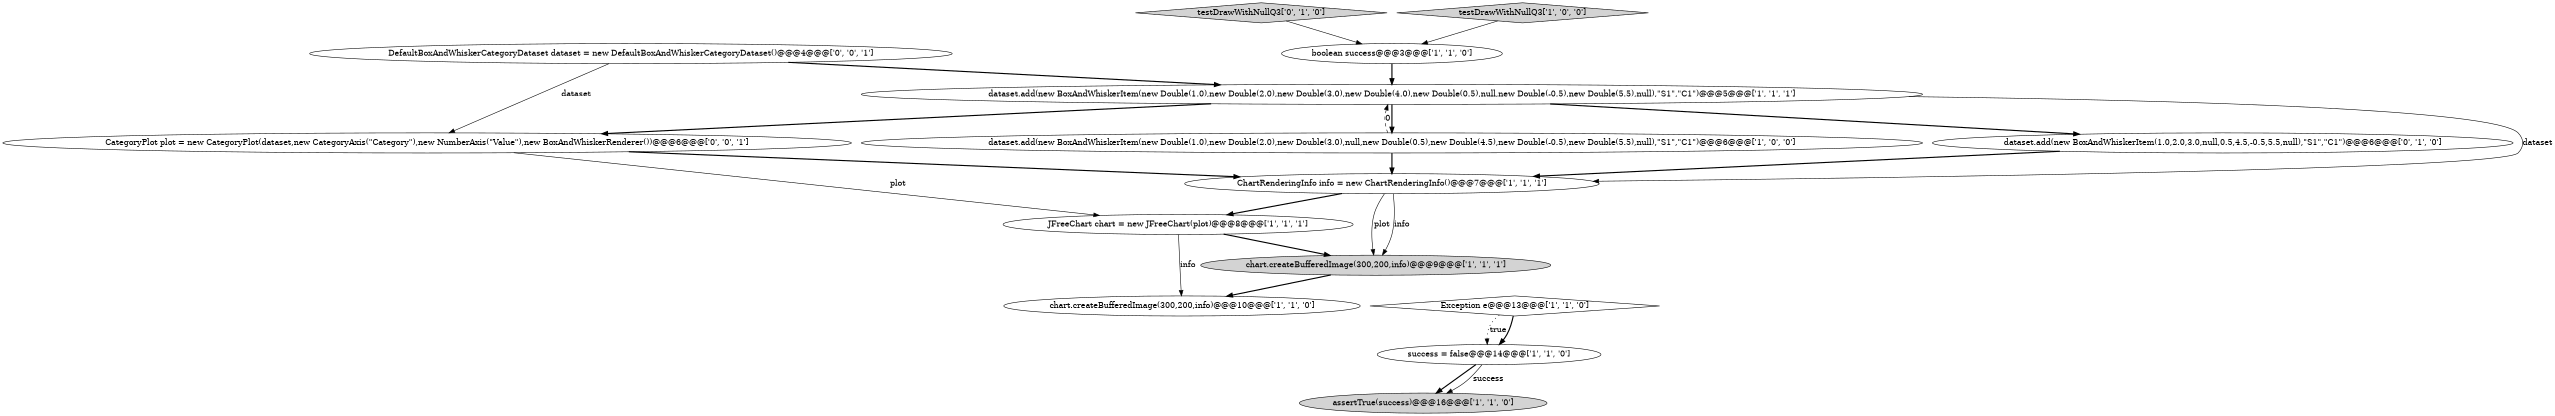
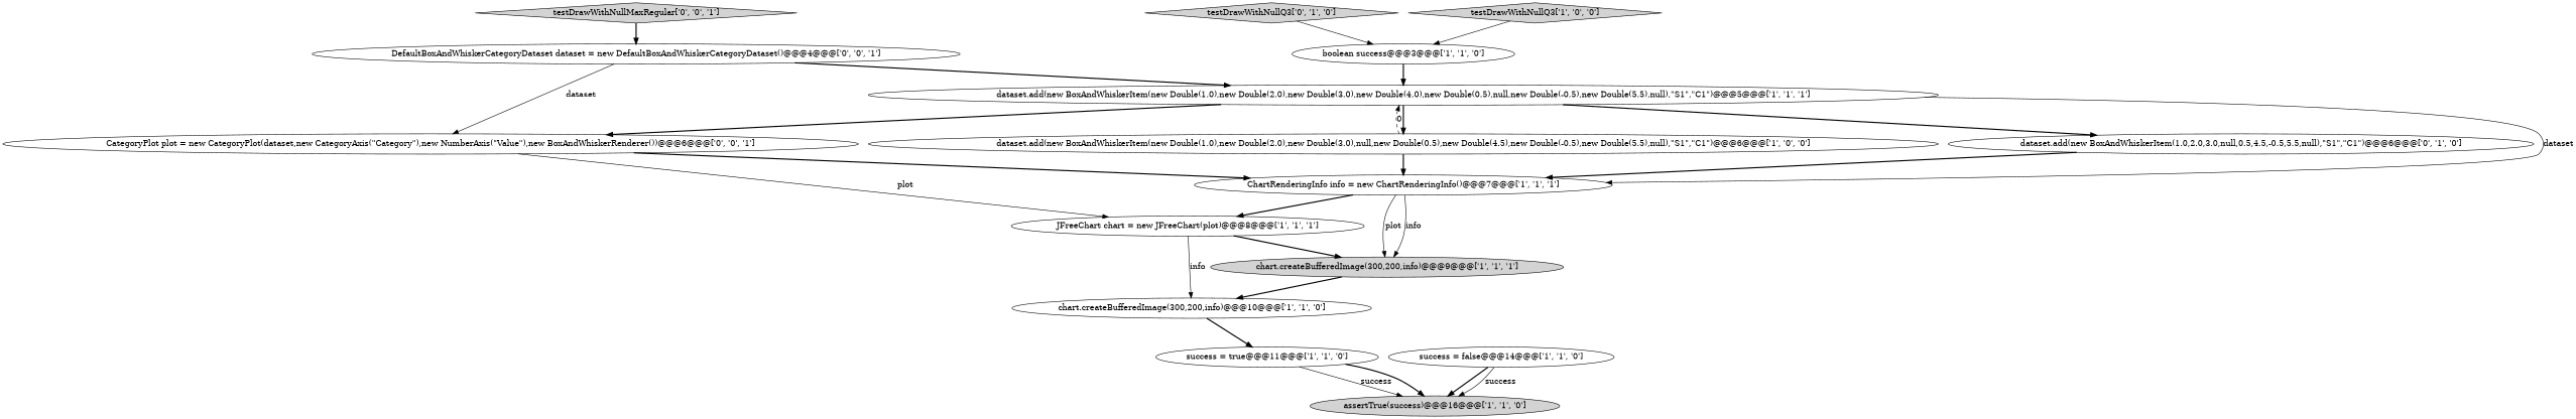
  digraph {
    node [fillcolor=white shape=ellipse style=filled]
    edge [style=bold]
+   n1 [label="success = true@@@11@@@['1', '1', '0']"]
    n2 [fillcolor=lightgray label="assertTrue(success)@@@16@@@['1', '1', '0']"]
    n3 [fillcolor=lightgray label="testDrawWithNullQ3['1', '0', '0']" shape=diamond]
    n4 [label="boolean success@@@3@@@['1', '1', '0']"]
    n5 [label="dataset.add(new BoxAndWhiskerItem(new Double(1.0),new Double(2.0),new Double(3.0),new Double(4.0),new Double(0.5),null,new Double(-0.5),new Double(5.5),null),\"S1\",\"C1\")@@@5@@@['1', '1', '1']"]
+   n6 [fillcolor=lightgray label="testDrawWithNullMaxRegular['0', '0', '1']" shape=diamond]
    n7 [label="DefaultBoxAndWhiskerCategoryDataset dataset = new DefaultBoxAndWhiskerCategoryDataset()@@@4@@@['0', '0', '1']"]
    n8 [label="CategoryPlot plot = new CategoryPlot(dataset,new CategoryAxis(\"Category\"),new NumberAxis(\"Value\"),new BoxAndWhiskerRenderer())@@@6@@@['0', '0', '1']"]
    n9 [label="dataset.add(new BoxAndWhiskerItem(new Double(1.0),new Double(2.0),new Double(3.0),null,new Double(0.5),new Double(4.5),new Double(-0.5),new Double(5.5),null),\"S1\",\"C1\")@@@6@@@['1', '0', '0']"]
    n10 [label="ChartRenderingInfo info = new ChartRenderingInfo()@@@7@@@['1', '1', '1']"]
    n11 [label="dataset.add(new BoxAndWhiskerItem(1.0,2.0,3.0,null,0.5,4.5,-0.5,5.5,null),\"S1\",\"C1\")@@@6@@@['0', '1', '0']"]
    n12 [label="JFreeChart chart = new JFreeChart(plot)@@@8@@@['1', '1', '1']"]
    n13 [fillcolor=lightgray label="chart.createBufferedImage(300,200,info)@@@9@@@['1', '1', '1']"]
    n14 [label="chart.createBufferedImage(300,200,info)@@@10@@@['1', '1', '0']"]
-   n15 [label="Exception e@@@13@@@['1', '1', '0']" shape=diamond]
    n16 [label="success = false@@@14@@@['1', '1', '0']"]
    n17 [fillcolor=lightgray label="testDrawWithNullQ3['0', '1', '0']" shape=diamond]
+   n1 -> n2 [label=success style=solid]
+   n1 -> n2
    n3 -> n4 [style=solid]
    n4 -> n5
    n5 -> n8
    n5 -> n9
    n5 -> n10 [label=dataset style=solid]
    n5 -> n11
+   n6 -> n7
    n7 -> n5
    n7 -> n8 [label=dataset style=solid]
    n8 -> n10
    n8 -> n12 [label=plot style=solid]
    n9 -> n5 [label=0 style=dashed]
    n9 -> n10
    n10 -> n12
    n10 -> n13 [label=info style=solid]
    n10 -> n13 [label=plot style=solid]
    n11 -> n10
    n12 -> n13
    n12 -> n14 [label=info style=solid]
    n13 -> n14
-   n15 -> n16 [label=true style=dotted]
-   n15 -> n16
+   n14 -> n1
    n16 -> n2
    n16 -> n2 [label=success style=solid]
    n17 -> n4 [style=solid]
  }
